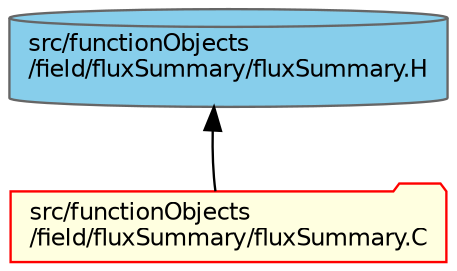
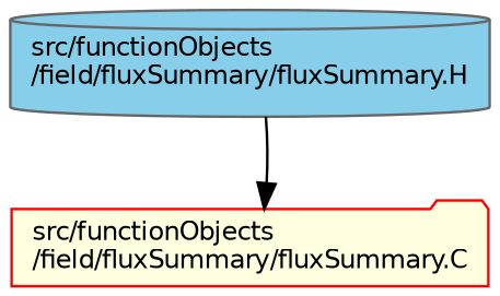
  digraph {
    node [fontname=Helvetica fontsize=10 style=filled]
    n1 [color=gray40 fillcolor=skyblue fontcolor=black height=0.2 label="src/functionObjects\l/field/fluxSummary/fluxSummary.H" shape=cylinder width=0.4]
    n2 [color=red fillcolor=lightyellow height=0.2 label="src/functionObjects\l/field/fluxSummary/fluxSummary.C" shape=folder width=0.4]
-   n1 -> n2 [color=black dir=back fontname=Helvetica fontsize=10 labelfontname=Helvetica labelfontsize=10 style=solid]
+   n2 -> n1 [color=black dir=back fontname=Helvetica fontsize=10 labelfontname=Helvetica labelfontsize=10 style=solid]
  }
